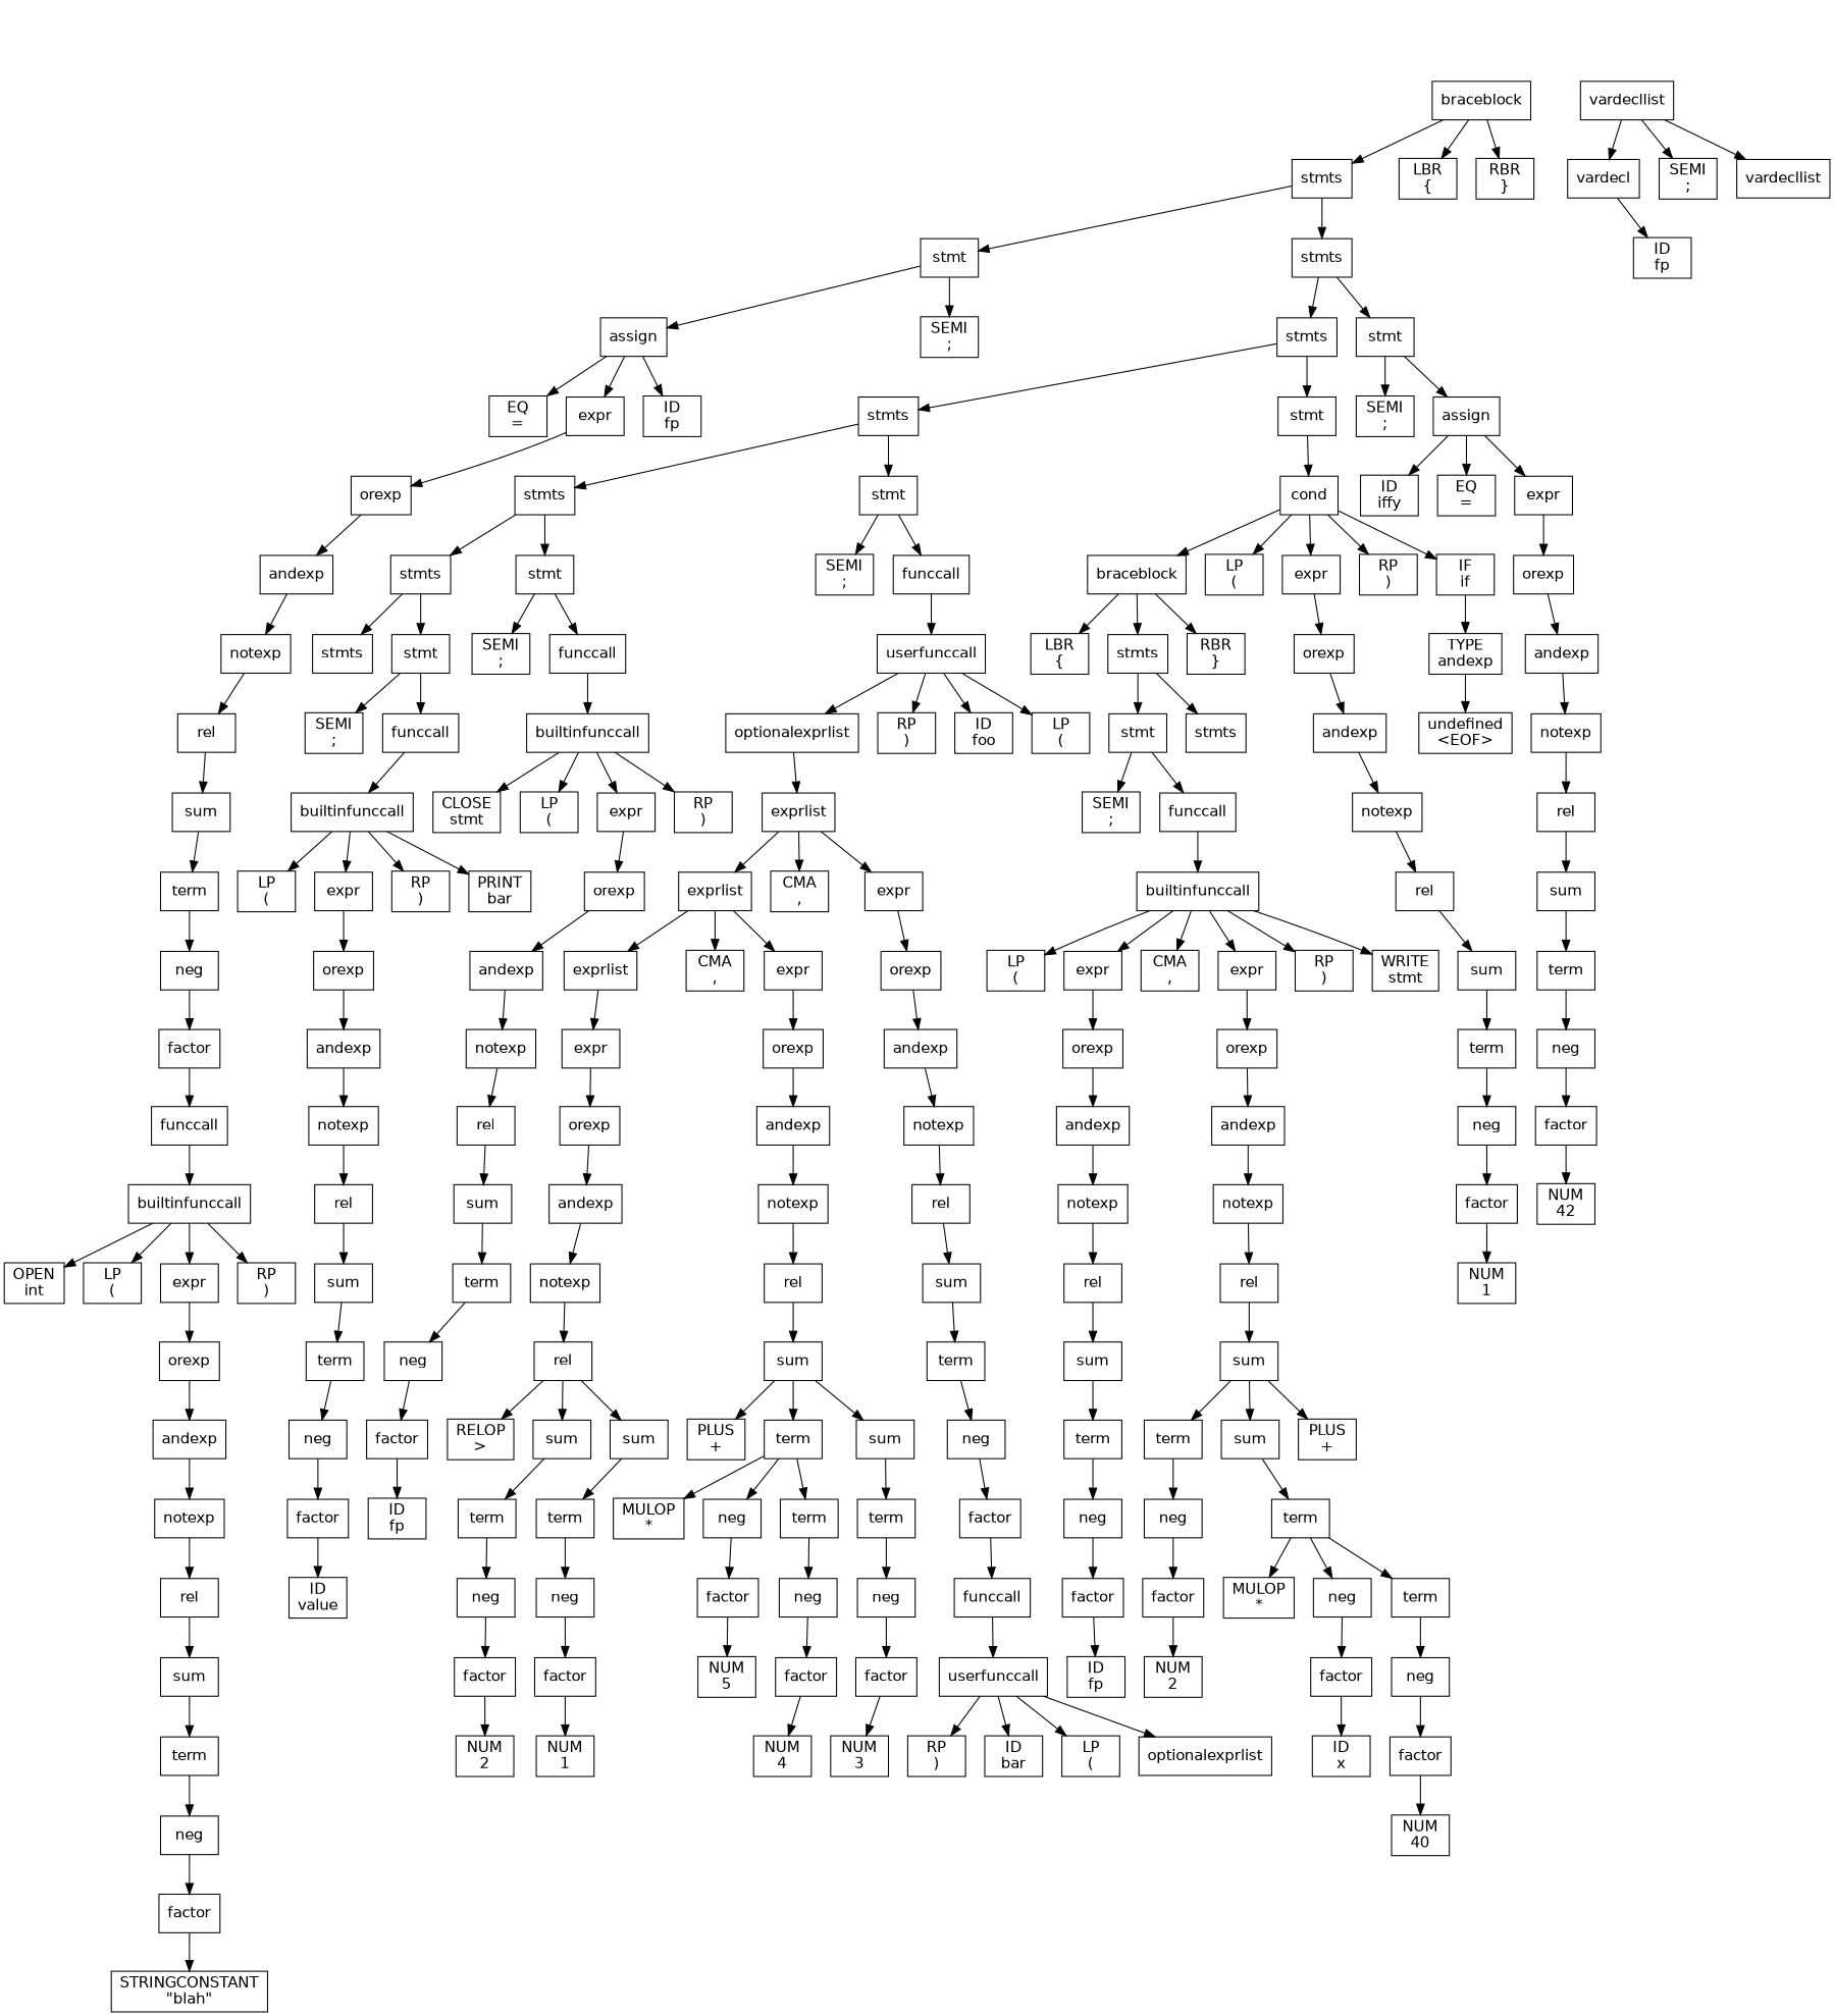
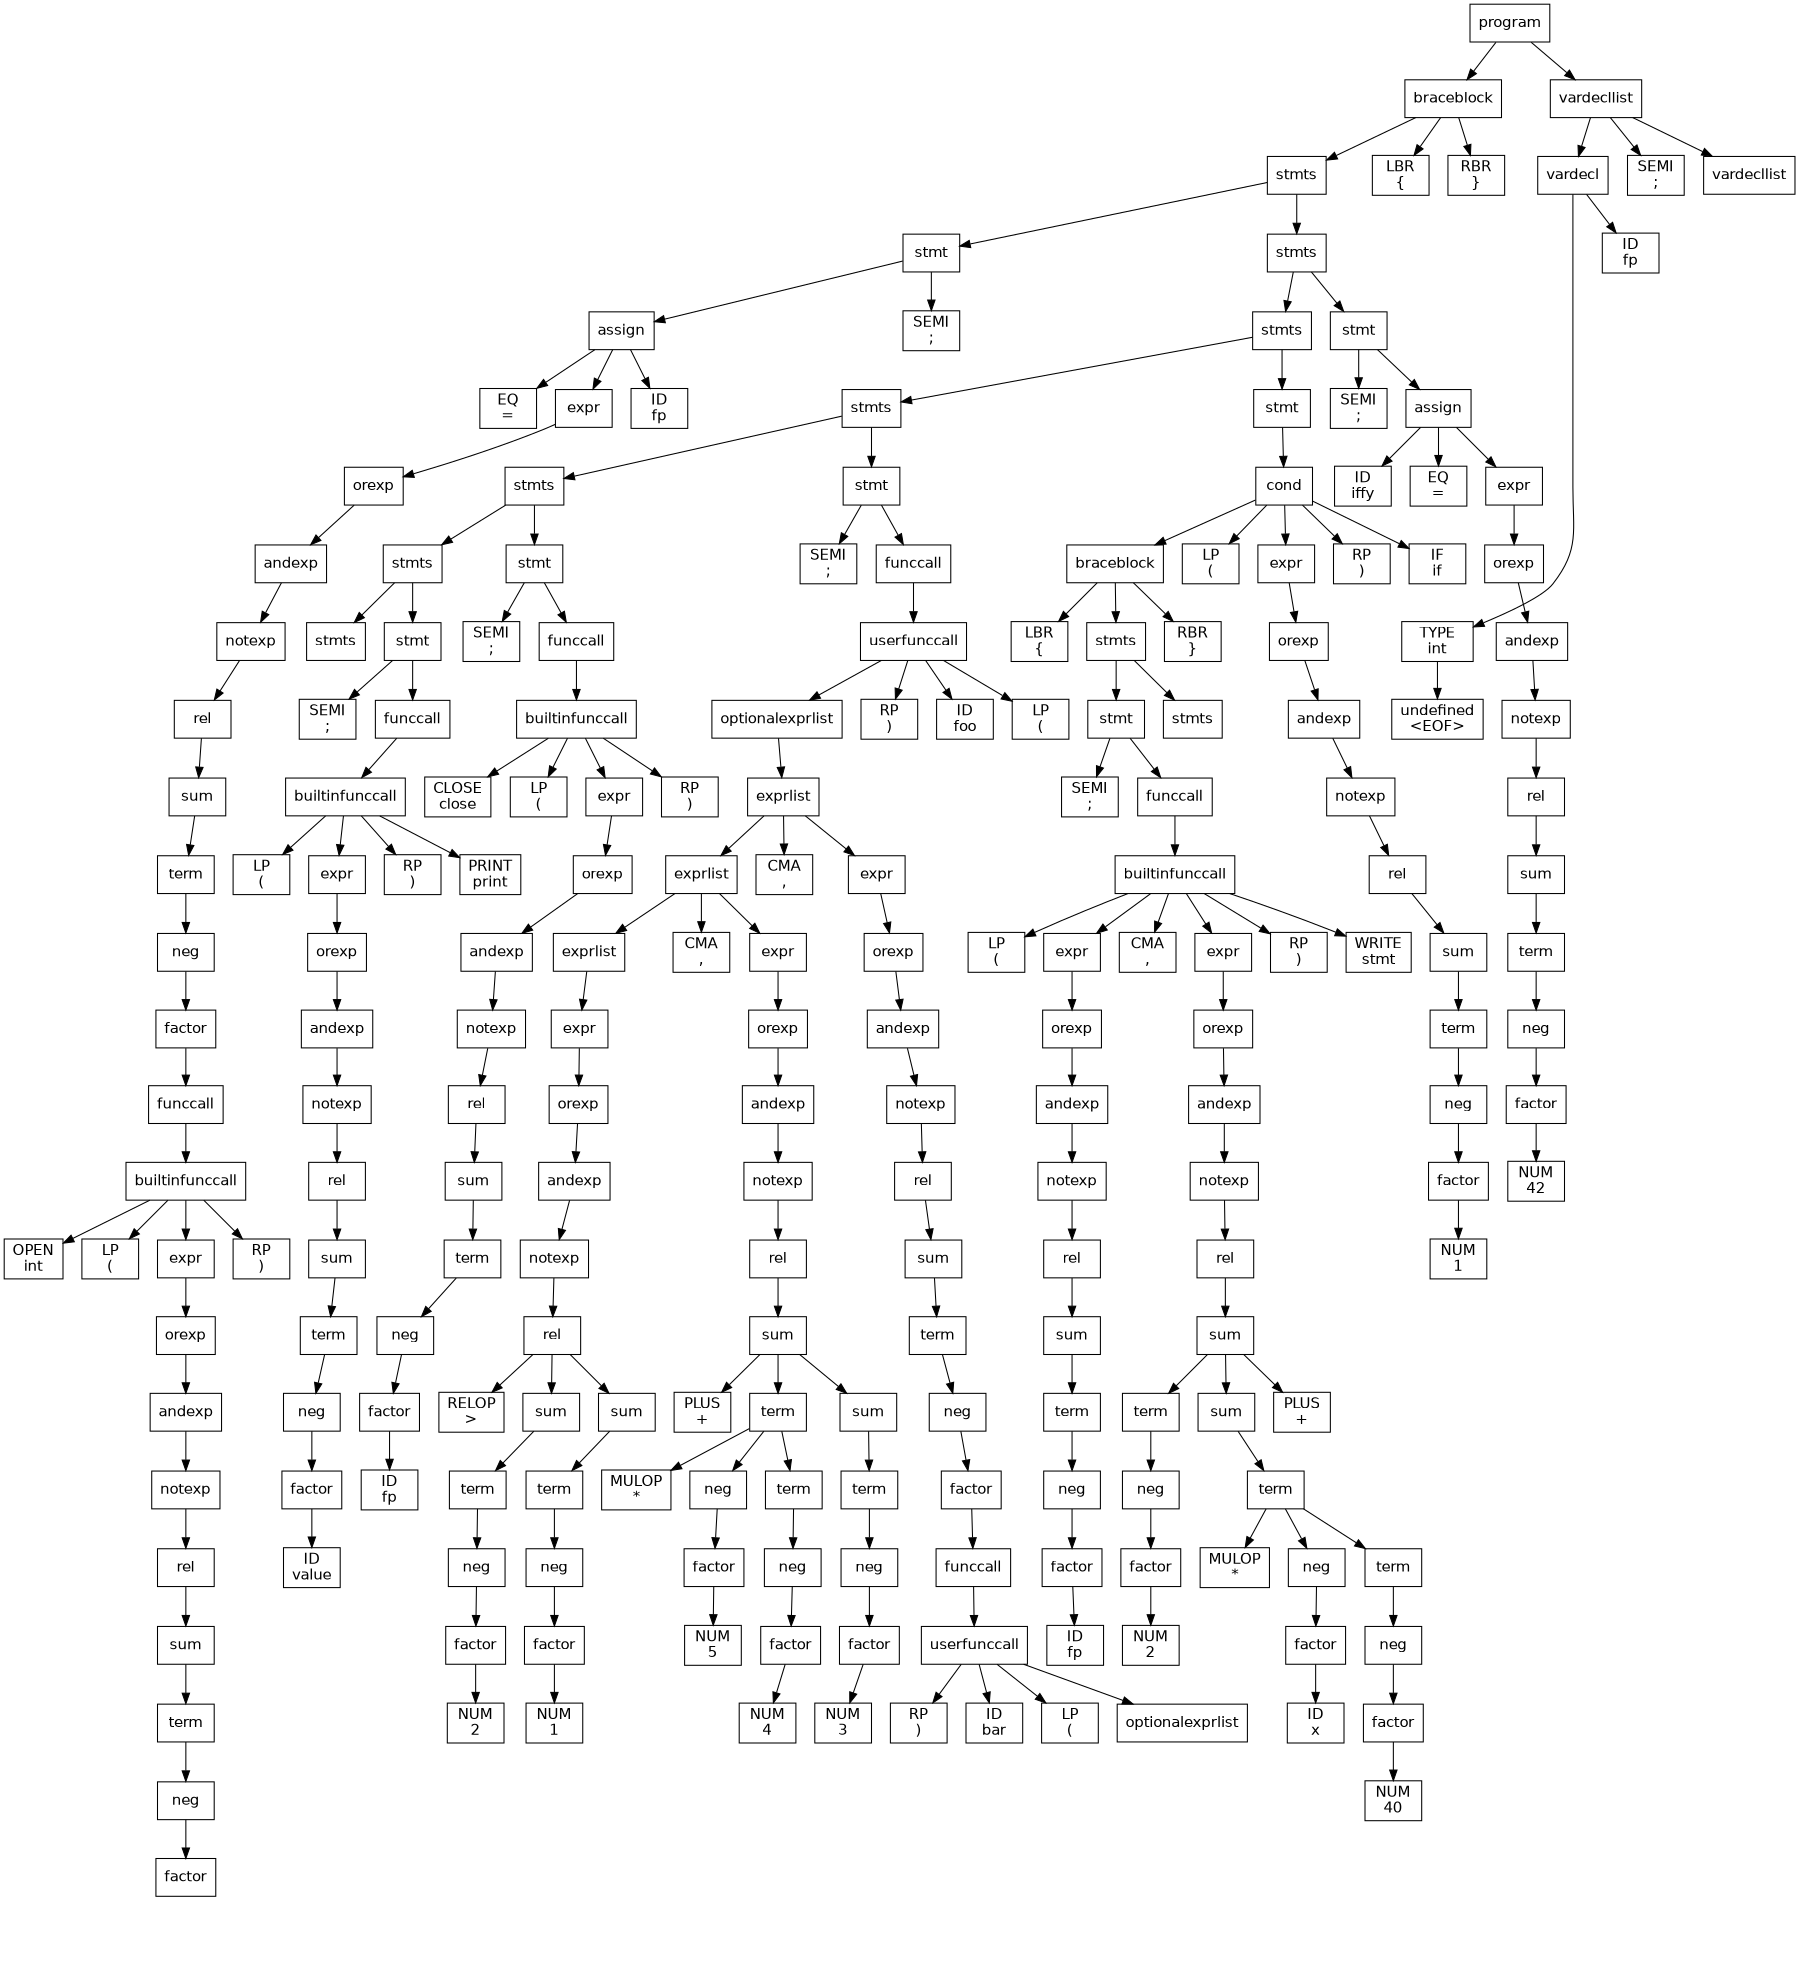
  digraph {
    node [fontname=Helvetica shape=box]
+   n1 [label=<program>]
    n2 [label=<vardecllist>]
    n3 [label=<braceblock>]
    n4 [label=<vardecl>]
    n5 [label=<SEMI<br/>;>]
    n6 [label=<vardecllist>]
    n7 [label=<LBR<br/>{>]
    n8 [label=<stmts>]
    n9 [label=<RBR<br/>}>]
    n10 [label=<undefined<br/>&lt;EOF&gt;>]
-   n11 [label=<TYPE<br/>andexp>]
+   n11 [label=<TYPE<br/>int>]
    n12 [label=<ID<br/>fp>]
    n13 [label=<stmt>]
    n14 [label=<stmts>]
    n15 [label=<assign>]
    n16 [label=<SEMI<br/>;>]
    n17 [label=<stmt>]
    n18 [label=<stmts>]
    n19 [label=<ID<br/>fp>]
    n20 [label=<EQ<br/>=>]
    n21 [label=<expr>]
    n22 [label=<orexp>]
    n23 [label=<andexp>]
    n24 [label=<notexp>]
    n25 [label=<rel>]
    n26 [label=<sum>]
    n27 [label=<term>]
    n28 [label=<neg>]
    n29 [label=<factor>]
    n30 [label=<funccall>]
    n31 [label=<builtinfunccall>]
    n32 [label=<OPEN<br/>int>]
    n33 [label=<LP<br/>(>]
    n34 [label=<expr>]
    n35 [label=<RP<br/>)>]
    n36 [label=<orexp>]
    n37 [label=<andexp>]
    n38 [label=<notexp>]
    n39 [label=<rel>]
    n40 [label=<sum>]
    n41 [label=<term>]
    n42 [label=<neg>]
    n43 [label=<factor>]
-   n44 [label=<STRINGCONSTANT<br/>"blah">]
    n45 [label=<assign>]
    n46 [label=<SEMI<br/>;>]
    n47 [label=<stmt>]
    n48 [label=<stmts>]
    n49 [label=<ID<br/>iffy>]
    n50 [label=<EQ<br/>=>]
    n51 [label=<expr>]
    n52 [label=<orexp>]
    n53 [label=<andexp>]
    n54 [label=<notexp>]
    n55 [label=<rel>]
    n56 [label=<sum>]
    n57 [label=<term>]
    n58 [label=<neg>]
    n59 [label=<factor>]
    n60 [label=<NUM<br/>42>]
    n61 [label=<cond>]
    n62 [label=<stmt>]
    n63 [label=<stmts>]
    n64 [label=<IF<br/>if>]
    n65 [label=<LP<br/>(>]
    n66 [label=<expr>]
    n67 [label=<RP<br/>)>]
    n68 [label=<braceblock>]
    n69 [label=<orexp>]
    n70 [label=<LBR<br/>{>]
    n71 [label=<stmts>]
    n72 [label=<RBR<br/>}>]
    n73 [label=<andexp>]
    n74 [label=<notexp>]
    n75 [label=<rel>]
    n76 [label=<sum>]
    n77 [label=<term>]
    n78 [label=<neg>]
    n79 [label=<factor>]
    n80 [label=<NUM<br/>1>]
    n81 [label=<stmt>]
    n82 [label=<stmts>]
    n83 [label=<funccall>]
    n84 [label=<SEMI<br/>;>]
    n85 [label=<builtinfunccall>]
    n86 [label=<WRITE<br/>stmt>]
    n87 [label=<LP<br/>(>]
    n88 [label=<expr>]
    n89 [label=<CMA<br/>,>]
    n90 [label=<expr>]
    n91 [label=<RP<br/>)>]
    n92 [label=<orexp>]
    n93 [label=<orexp>]
    n94 [label=<andexp>]
    n95 [label=<notexp>]
    n96 [label=<rel>]
    n97 [label=<sum>]
    n98 [label=<term>]
    n99 [label=<neg>]
    n100 [label=<factor>]
    n101 [label=<ID<br/>fp>]
    n102 [label=<andexp>]
    n103 [label=<notexp>]
    n104 [label=<rel>]
    n105 [label=<sum>]
    n106 [label=<sum>]
    n107 [label=<PLUS<br/>+>]
    n108 [label=<term>]
    n109 [label=<term>]
    n110 [label=<neg>]
    n111 [label=<term>]
    n112 [label=<MULOP<br/>*>]
    n113 [label=<neg>]
    n114 [label=<neg>]
    n115 [label=<factor>]
    n116 [label=<factor>]
    n117 [label=<NUM<br/>40>]
    n118 [label=<ID<br/>x>]
    n119 [label=<factor>]
    n120 [label=<NUM<br/>2>]
    n121 [label=<funccall>]
    n122 [label=<SEMI<br/>;>]
    n123 [label=<stmt>]
    n124 [label=<stmts>]
    n125 [label=<userfunccall>]
    n126 [label=<ID<br/>foo>]
    n127 [label=<LP<br/>(>]
    n128 [label=<optionalexprlist>]
    n129 [label=<RP<br/>)>]
    n130 [label=<exprlist>]
    n131 [label=<exprlist>]
    n132 [label=<CMA<br/>,>]
    n133 [label=<expr>]
    n134 [label=<exprlist>]
    n135 [label=<CMA<br/>,>]
    n136 [label=<expr>]
    n137 [label=<orexp>]
    n138 [label=<expr>]
    n139 [label=<orexp>]
    n140 [label=<orexp>]
    n141 [label=<andexp>]
    n142 [label=<notexp>]
    n143 [label=<rel>]
    n144 [label=<sum>]
    n145 [label=<RELOP<br/>&gt;>]
    n146 [label=<sum>]
    n147 [label=<term>]
    n148 [label=<term>]
    n149 [label=<neg>]
    n150 [label=<factor>]
    n151 [label=<NUM<br/>1>]
    n152 [label=<neg>]
    n153 [label=<factor>]
    n154 [label=<NUM<br/>2>]
    n155 [label=<andexp>]
    n156 [label=<notexp>]
    n157 [label=<rel>]
    n158 [label=<sum>]
    n159 [label=<sum>]
    n160 [label=<PLUS<br/>+>]
    n161 [label=<term>]
    n162 [label=<term>]
    n163 [label=<term>]
    n164 [label=<MULOP<br/>*>]
    n165 [label=<neg>]
    n166 [label=<neg>]
    n167 [label=<factor>]
    n168 [label=<NUM<br/>3>]
    n169 [label=<neg>]
    n170 [label=<factor>]
    n171 [label=<factor>]
    n172 [label=<NUM<br/>4>]
    n173 [label=<NUM<br/>5>]
    n174 [label=<andexp>]
    n175 [label=<notexp>]
    n176 [label=<rel>]
    n177 [label=<sum>]
    n178 [label=<term>]
    n179 [label=<neg>]
    n180 [label=<factor>]
    n181 [label=<funccall>]
    n182 [label=<userfunccall>]
    n183 [label=<ID<br/>bar>]
    n184 [label=<LP<br/>(>]
    n185 [label=<optionalexprlist>]
    n186 [label=<RP<br/>)>]
    n187 [label=<funccall>]
    n188 [label=<SEMI<br/>;>]
    n189 [label=<stmt>]
    n190 [label=<stmts>]
    n191 [label=<builtinfunccall>]
-   n192 [label=<CLOSE<br/>stmt>]
+   n192 [label=<CLOSE<br/>close>]
    n193 [label=<LP<br/>(>]
    n194 [label=<expr>]
    n195 [label=<RP<br/>)>]
    n196 [label=<orexp>]
    n197 [label=<andexp>]
    n198 [label=<notexp>]
    n199 [label=<rel>]
    n200 [label=<sum>]
    n201 [label=<term>]
    n202 [label=<neg>]
    n203 [label=<factor>]
    n204 [label=<ID<br/>fp>]
    n205 [label=<funccall>]
    n206 [label=<SEMI<br/>;>]
    n207 [label=<builtinfunccall>]
-   n208 [label=<PRINT<br/>bar>]
+   n208 [label=<PRINT<br/>print>]
    n209 [label=<LP<br/>(>]
    n210 [label=<expr>]
    n211 [label=<RP<br/>)>]
    n212 [label=<orexp>]
    n213 [label=<andexp>]
    n214 [label=<notexp>]
    n215 [label=<rel>]
    n216 [label=<sum>]
    n217 [label=<term>]
    n218 [label=<neg>]
    n219 [label=<factor>]
    n220 [label=<ID<br/>value>]
+   n1 -> n2
+   n1 -> n3
    n2 -> n4
    n2 -> n5
    n2 -> n6
    n3 -> n7
    n3 -> n8
    n3 -> n9
-   n64 -> n11
+   n4 -> n11
    n4 -> n12
    n8 -> n13
    n8 -> n14
    n11 -> n10
    n13 -> n15
    n13 -> n16
    n14 -> n17
    n14 -> n18
    n15 -> n19
    n15 -> n20
    n15 -> n21
    n17 -> n45
    n17 -> n46
    n18 -> n47
    n18 -> n48
    n21 -> n22
    n22 -> n23
    n23 -> n24
    n24 -> n25
    n25 -> n26
    n26 -> n27
    n27 -> n28
    n28 -> n29
    n29 -> n30
    n30 -> n31
    n31 -> n32
    n31 -> n33
    n31 -> n34
    n31 -> n35
    n34 -> n36
    n36 -> n37
    n37 -> n38
    n38 -> n39
    n39 -> n40
    n40 -> n41
    n41 -> n42
    n42 -> n43
-   n43 -> n44
    n45 -> n49
    n45 -> n50
    n45 -> n51
    n47 -> n61
    n48 -> n62
    n48 -> n63
    n51 -> n52
    n52 -> n53
    n53 -> n54
    n54 -> n55
    n55 -> n56
    n56 -> n57
    n57 -> n58
    n58 -> n59
    n59 -> n60
    n61 -> n64
    n61 -> n65
    n61 -> n66
    n61 -> n67
    n61 -> n68
    n62 -> n121
    n62 -> n122
    n63 -> n123
    n63 -> n124
    n66 -> n69
    n68 -> n70
    n68 -> n71
    n68 -> n72
    n69 -> n73
    n71 -> n81
    n71 -> n82
    n73 -> n74
    n74 -> n75
    n75 -> n76
    n76 -> n77
    n77 -> n78
    n78 -> n79
    n79 -> n80
    n81 -> n83
    n81 -> n84
    n83 -> n85
    n85 -> n86
    n85 -> n87
    n85 -> n88
    n85 -> n89
    n85 -> n90
    n85 -> n91
    n88 -> n92
    n90 -> n93
    n92 -> n94
    n93 -> n102
    n94 -> n95
    n95 -> n96
    n96 -> n97
    n97 -> n98
    n98 -> n99
    n99 -> n100
    n100 -> n101
    n102 -> n103
    n103 -> n104
    n104 -> n105
    n105 -> n106
    n105 -> n107
    n105 -> n108
    n106 -> n109
    n108 -> n110
    n109 -> n111
    n109 -> n112
    n109 -> n113
    n110 -> n119
    n111 -> n114
    n113 -> n115
    n114 -> n116
    n115 -> n118
    n116 -> n117
    n119 -> n120
    n121 -> n125
    n123 -> n187
    n123 -> n188
    n124 -> n189
    n124 -> n190
    n125 -> n126
    n125 -> n127
    n125 -> n128
    n125 -> n129
    n128 -> n130
    n130 -> n131
    n130 -> n132
    n130 -> n133
    n131 -> n134
    n131 -> n135
    n131 -> n136
    n133 -> n137
    n134 -> n138
    n136 -> n139
    n137 -> n174
    n138 -> n140
    n139 -> n155
    n140 -> n141
    n141 -> n142
    n142 -> n143
    n143 -> n144
    n143 -> n145
    n143 -> n146
    n144 -> n147
    n146 -> n148
    n147 -> n149
    n148 -> n152
    n149 -> n150
    n150 -> n151
    n152 -> n153
    n153 -> n154
    n155 -> n156
    n156 -> n157
    n157 -> n158
    n158 -> n159
    n158 -> n160
    n158 -> n161
    n159 -> n162
    n161 -> n163
    n161 -> n164
    n161 -> n165
    n162 -> n166
    n163 -> n169
    n165 -> n170
    n166 -> n167
    n167 -> n168
    n169 -> n171
    n170 -> n173
    n171 -> n172
    n174 -> n175
    n175 -> n176
    n176 -> n177
    n177 -> n178
    n178 -> n179
    n179 -> n180
    n180 -> n181
    n181 -> n182
    n182 -> n183
    n182 -> n184
    n182 -> n185
    n182 -> n186
    n187 -> n191
    n189 -> n205
    n189 -> n206
    n191 -> n192
    n191 -> n193
    n191 -> n194
    n191 -> n195
    n194 -> n196
    n196 -> n197
    n197 -> n198
    n198 -> n199
    n199 -> n200
    n200 -> n201
    n201 -> n202
    n202 -> n203
    n203 -> n204
    n205 -> n207
    n207 -> n208
    n207 -> n209
    n207 -> n210
    n207 -> n211
    n210 -> n212
    n212 -> n213
    n213 -> n214
    n214 -> n215
    n215 -> n216
    n216 -> n217
    n217 -> n218
    n218 -> n219
    n219 -> n220
  }
